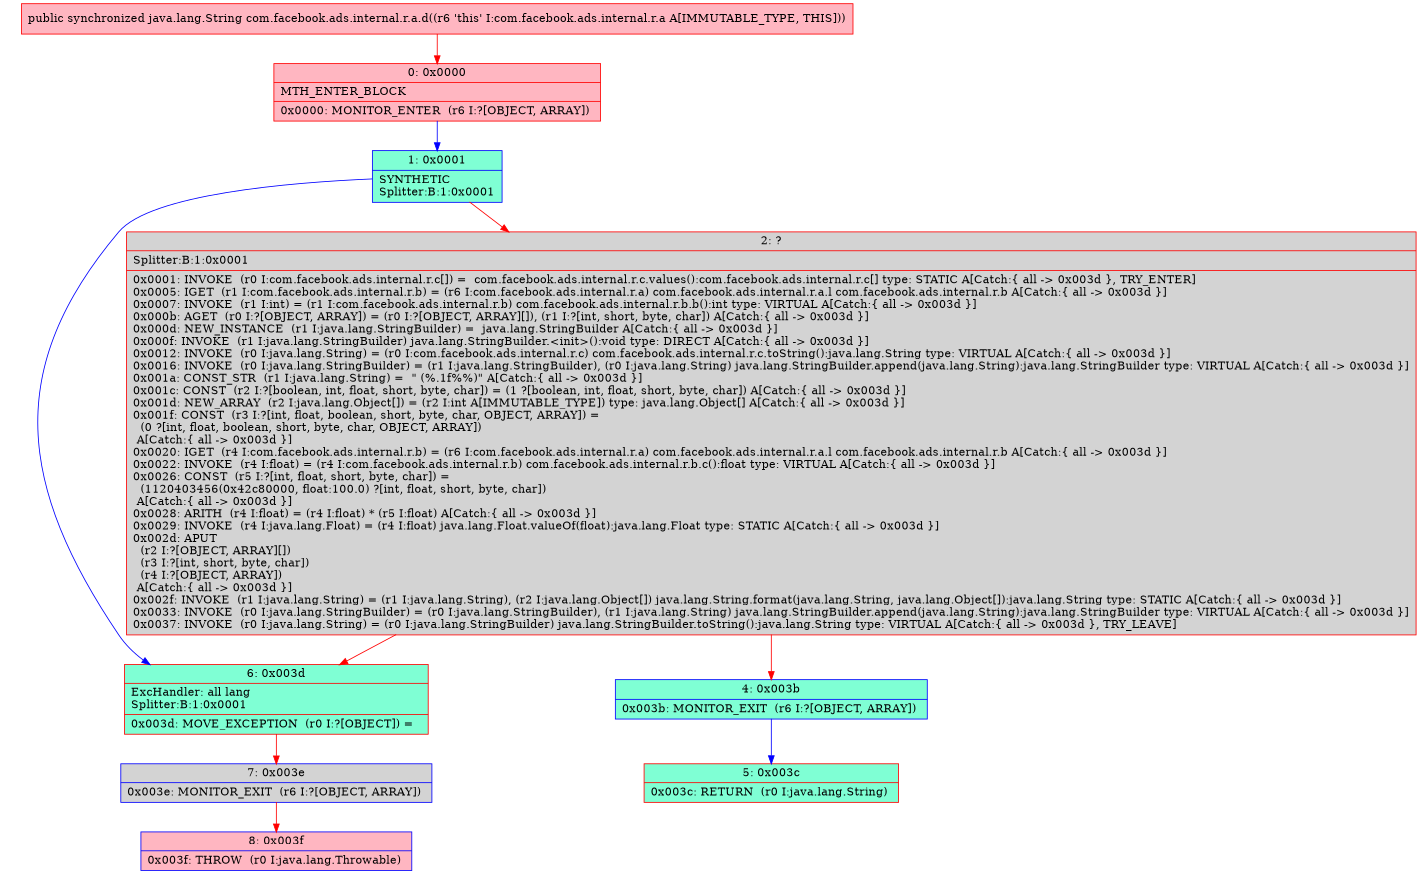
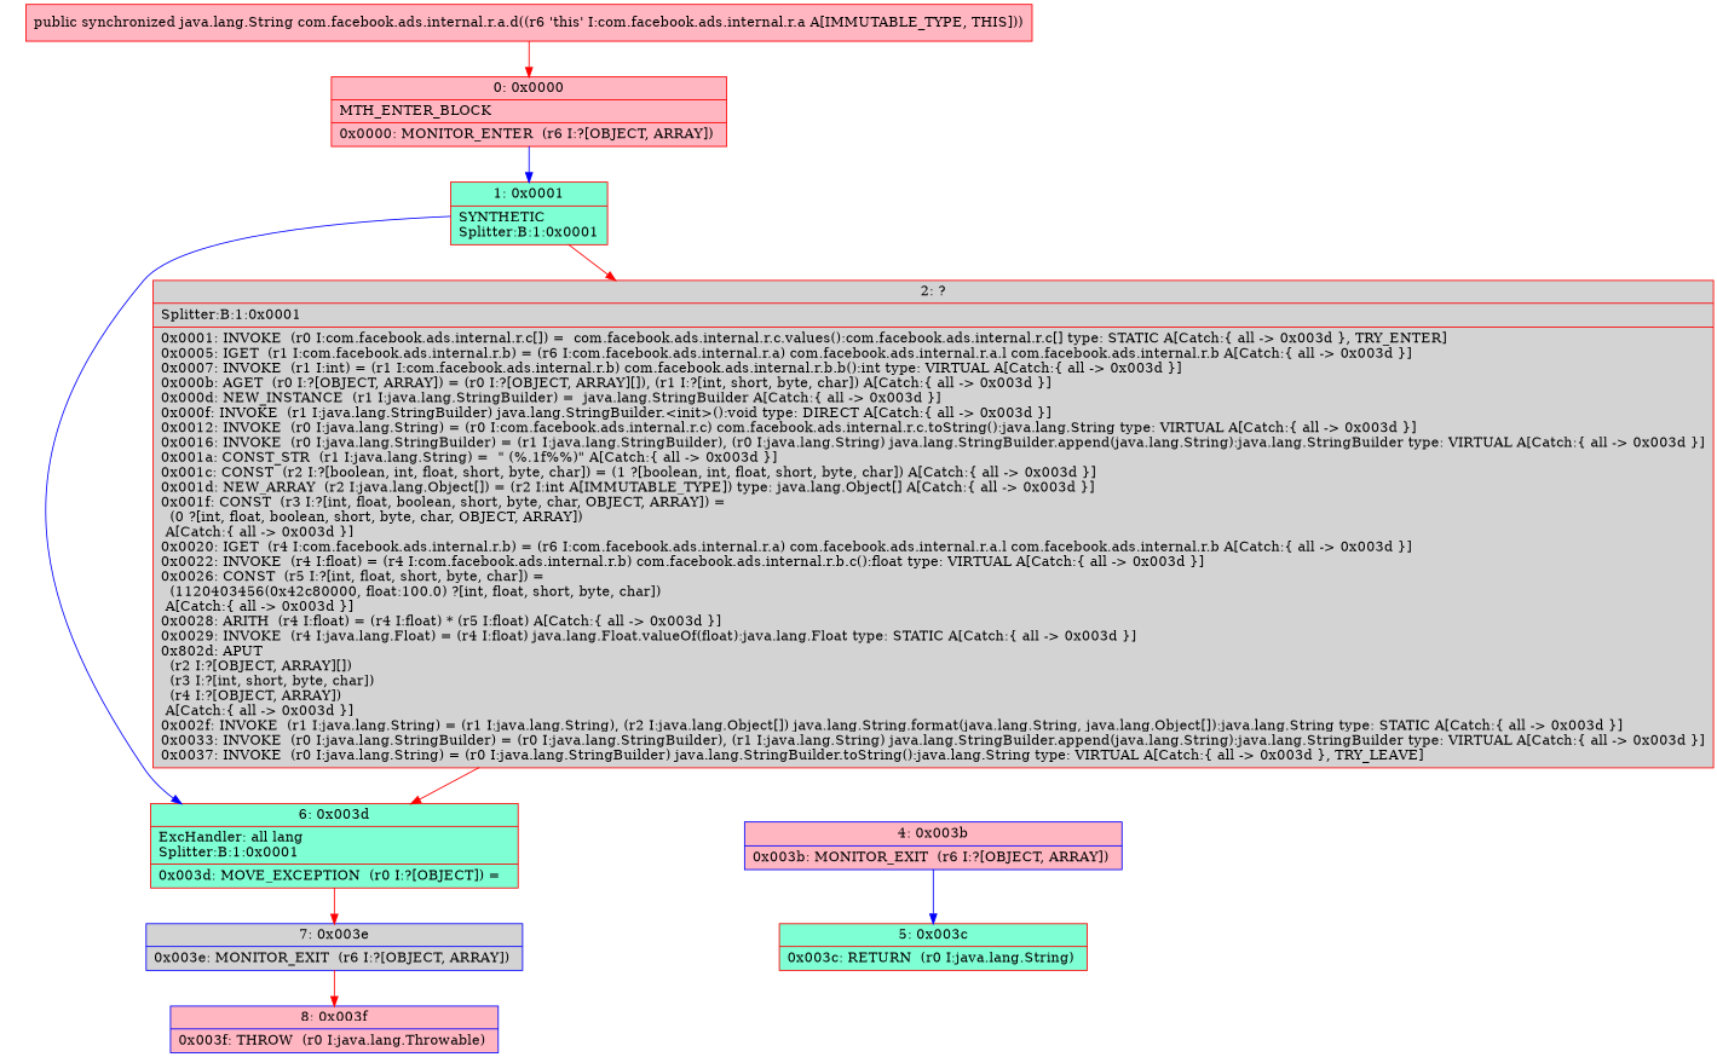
  digraph {
    node [color=red fillcolor=aquamarine shape=record style=filled]
    edge [color=red]
    n1 [fillcolor=lightpink label="{0\:\ 0x0000|MTH_ENTER_BLOCK\l|0x0000: MONITOR_ENTER  (r6 I:?[OBJECT, ARRAY]) \l}"]
-   n2 [color=blue label="{1\:\ 0x0001|SYNTHETIC\lSplitter:B:1:0x0001\l}"]
-   n3 [fillcolor=lightgrey label="{2\:\ ?|Splitter:B:1:0x0001\l|0x0001: INVOKE  (r0 I:com.facebook.ads.internal.r.c[]) =  com.facebook.ads.internal.r.c.values():com.facebook.ads.internal.r.c[] type: STATIC A[Catch:\{ all \-\> 0x003d \}, TRY_ENTER]\l0x0005: IGET  (r1 I:com.facebook.ads.internal.r.b) = (r6 I:com.facebook.ads.internal.r.a) com.facebook.ads.internal.r.a.l com.facebook.ads.internal.r.b A[Catch:\{ all \-\> 0x003d \}]\l0x0007: INVOKE  (r1 I:int) = (r1 I:com.facebook.ads.internal.r.b) com.facebook.ads.internal.r.b.b():int type: VIRTUAL A[Catch:\{ all \-\> 0x003d \}]\l0x000b: AGET  (r0 I:?[OBJECT, ARRAY]) = (r0 I:?[OBJECT, ARRAY][]), (r1 I:?[int, short, byte, char]) A[Catch:\{ all \-\> 0x003d \}]\l0x000d: NEW_INSTANCE  (r1 I:java.lang.StringBuilder) =  java.lang.StringBuilder A[Catch:\{ all \-\> 0x003d \}]\l0x000f: INVOKE  (r1 I:java.lang.StringBuilder) java.lang.StringBuilder.\<init\>():void type: DIRECT A[Catch:\{ all \-\> 0x003d \}]\l0x0012: INVOKE  (r0 I:java.lang.String) = (r0 I:com.facebook.ads.internal.r.c) com.facebook.ads.internal.r.c.toString():java.lang.String type: VIRTUAL A[Catch:\{ all \-\> 0x003d \}]\l0x0016: INVOKE  (r0 I:java.lang.StringBuilder) = (r1 I:java.lang.StringBuilder), (r0 I:java.lang.String) java.lang.StringBuilder.append(java.lang.String):java.lang.StringBuilder type: VIRTUAL A[Catch:\{ all \-\> 0x003d \}]\l0x001a: CONST_STR  (r1 I:java.lang.String) =  \" (%.1f%%)\" A[Catch:\{ all \-\> 0x003d \}]\l0x001c: CONST  (r2 I:?[boolean, int, float, short, byte, char]) = (1 ?[boolean, int, float, short, byte, char]) A[Catch:\{ all \-\> 0x003d \}]\l0x001d: NEW_ARRAY  (r2 I:java.lang.Object[]) = (r2 I:int A[IMMUTABLE_TYPE]) type: java.lang.Object[] A[Catch:\{ all \-\> 0x003d \}]\l0x001f: CONST  (r3 I:?[int, float, boolean, short, byte, char, OBJECT, ARRAY]) = \l  (0 ?[int, float, boolean, short, byte, char, OBJECT, ARRAY])\l A[Catch:\{ all \-\> 0x003d \}]\l0x0020: IGET  (r4 I:com.facebook.ads.internal.r.b) = (r6 I:com.facebook.ads.internal.r.a) com.facebook.ads.internal.r.a.l com.facebook.ads.internal.r.b A[Catch:\{ all \-\> 0x003d \}]\l0x0022: INVOKE  (r4 I:float) = (r4 I:com.facebook.ads.internal.r.b) com.facebook.ads.internal.r.b.c():float type: VIRTUAL A[Catch:\{ all \-\> 0x003d \}]\l0x0026: CONST  (r5 I:?[int, float, short, byte, char]) = \l  (1120403456(0x42c80000, float:100.0) ?[int, float, short, byte, char])\l A[Catch:\{ all \-\> 0x003d \}]\l0x0028: ARITH  (r4 I:float) = (r4 I:float) * (r5 I:float) A[Catch:\{ all \-\> 0x003d \}]\l0x0029: INVOKE  (r4 I:java.lang.Float) = (r4 I:float) java.lang.Float.valueOf(float):java.lang.Float type: STATIC A[Catch:\{ all \-\> 0x003d \}]\l0x002d: APUT  \l  (r2 I:?[OBJECT, ARRAY][])\l  (r3 I:?[int, short, byte, char])\l  (r4 I:?[OBJECT, ARRAY])\l A[Catch:\{ all \-\> 0x003d \}]\l0x002f: INVOKE  (r1 I:java.lang.String) = (r1 I:java.lang.String), (r2 I:java.lang.Object[]) java.lang.String.format(java.lang.String, java.lang.Object[]):java.lang.String type: STATIC A[Catch:\{ all \-\> 0x003d \}]\l0x0033: INVOKE  (r0 I:java.lang.StringBuilder) = (r0 I:java.lang.StringBuilder), (r1 I:java.lang.String) java.lang.StringBuilder.append(java.lang.String):java.lang.StringBuilder type: VIRTUAL A[Catch:\{ all \-\> 0x003d \}]\l0x0037: INVOKE  (r0 I:java.lang.String) = (r0 I:java.lang.StringBuilder) java.lang.StringBuilder.toString():java.lang.String type: VIRTUAL A[Catch:\{ all \-\> 0x003d \}, TRY_LEAVE]\l}"]
+   n2 [label="{1\:\ 0x0001|SYNTHETIC\lSplitter:B:1:0x0001\l}"]
+   n3 [fillcolor=lightgrey label="{2\:\ ?|Splitter:B:1:0x0001\l|0x0001: INVOKE  (r0 I:com.facebook.ads.internal.r.c[]) =  com.facebook.ads.internal.r.c.values():com.facebook.ads.internal.r.c[] type: STATIC A[Catch:\{ all \-\> 0x003d \}, TRY_ENTER]\l0x0005: IGET  (r1 I:com.facebook.ads.internal.r.b) = (r6 I:com.facebook.ads.internal.r.a) com.facebook.ads.internal.r.a.l com.facebook.ads.internal.r.b A[Catch:\{ all \-\> 0x003d \}]\l0x0007: INVOKE  (r1 I:int) = (r1 I:com.facebook.ads.internal.r.b) com.facebook.ads.internal.r.b.b():int type: VIRTUAL A[Catch:\{ all \-\> 0x003d \}]\l0x000b: AGET  (r0 I:?[OBJECT, ARRAY]) = (r0 I:?[OBJECT, ARRAY][]), (r1 I:?[int, short, byte, char]) A[Catch:\{ all \-\> 0x003d \}]\l0x000d: NEW_INSTANCE  (r1 I:java.lang.StringBuilder) =  java.lang.StringBuilder A[Catch:\{ all \-\> 0x003d \}]\l0x000f: INVOKE  (r1 I:java.lang.StringBuilder) java.lang.StringBuilder.\<init\>():void type: DIRECT A[Catch:\{ all \-\> 0x003d \}]\l0x0012: INVOKE  (r0 I:java.lang.String) = (r0 I:com.facebook.ads.internal.r.c) com.facebook.ads.internal.r.c.toString():java.lang.String type: VIRTUAL A[Catch:\{ all \-\> 0x003d \}]\l0x0016: INVOKE  (r0 I:java.lang.StringBuilder) = (r1 I:java.lang.StringBuilder), (r0 I:java.lang.String) java.lang.StringBuilder.append(java.lang.String):java.lang.StringBuilder type: VIRTUAL A[Catch:\{ all \-\> 0x003d \}]\l0x001a: CONST_STR  (r1 I:java.lang.String) =  \" (%.1f%%)\" A[Catch:\{ all \-\> 0x003d \}]\l0x001c: CONST  (r2 I:?[boolean, int, float, short, byte, char]) = (1 ?[boolean, int, float, short, byte, char]) A[Catch:\{ all \-\> 0x003d \}]\l0x001d: NEW_ARRAY  (r2 I:java.lang.Object[]) = (r2 I:int A[IMMUTABLE_TYPE]) type: java.lang.Object[] A[Catch:\{ all \-\> 0x003d \}]\l0x001f: CONST  (r3 I:?[int, float, boolean, short, byte, char, OBJECT, ARRAY]) = \l  (0 ?[int, float, boolean, short, byte, char, OBJECT, ARRAY])\l A[Catch:\{ all \-\> 0x003d \}]\l0x0020: IGET  (r4 I:com.facebook.ads.internal.r.b) = (r6 I:com.facebook.ads.internal.r.a) com.facebook.ads.internal.r.a.l com.facebook.ads.internal.r.b A[Catch:\{ all \-\> 0x003d \}]\l0x0022: INVOKE  (r4 I:float) = (r4 I:com.facebook.ads.internal.r.b) com.facebook.ads.internal.r.b.c():float type: VIRTUAL A[Catch:\{ all \-\> 0x003d \}]\l0x0026: CONST  (r5 I:?[int, float, short, byte, char]) = \l  (1120403456(0x42c80000, float:100.0) ?[int, float, short, byte, char])\l A[Catch:\{ all \-\> 0x003d \}]\l0x0028: ARITH  (r4 I:float) = (r4 I:float) * (r5 I:float) A[Catch:\{ all \-\> 0x003d \}]\l0x0029: INVOKE  (r4 I:java.lang.Float) = (r4 I:float) java.lang.Float.valueOf(float):java.lang.Float type: STATIC A[Catch:\{ all \-\> 0x003d \}]\l0x802d: APUT  \l  (r2 I:?[OBJECT, ARRAY][])\l  (r3 I:?[int, short, byte, char])\l  (r4 I:?[OBJECT, ARRAY])\l A[Catch:\{ all \-\> 0x003d \}]\l0x002f: INVOKE  (r1 I:java.lang.String) = (r1 I:java.lang.String), (r2 I:java.lang.Object[]) java.lang.String.format(java.lang.String, java.lang.Object[]):java.lang.String type: STATIC A[Catch:\{ all \-\> 0x003d \}]\l0x0033: INVOKE  (r0 I:java.lang.StringBuilder) = (r0 I:java.lang.StringBuilder), (r1 I:java.lang.String) java.lang.StringBuilder.append(java.lang.String):java.lang.StringBuilder type: VIRTUAL A[Catch:\{ all \-\> 0x003d \}]\l0x0037: INVOKE  (r0 I:java.lang.String) = (r0 I:java.lang.StringBuilder) java.lang.StringBuilder.toString():java.lang.String type: VIRTUAL A[Catch:\{ all \-\> 0x003d \}, TRY_LEAVE]\l}"]
    n4 [label="{6\:\ 0x003d|ExcHandler: all lang\lSplitter:B:1:0x0001\l|0x003d: MOVE_EXCEPTION  (r0 I:?[OBJECT]) =  \l}"]
-   n5 [color=blue label="{4\:\ 0x003b|0x003b: MONITOR_EXIT  (r6 I:?[OBJECT, ARRAY]) \l}"]
+   n5 [color=blue fillcolor=lightpink label="{4\:\ 0x003b|0x003b: MONITOR_EXIT  (r6 I:?[OBJECT, ARRAY]) \l}"]
    n6 [color=blue fillcolor=lightgrey label="{7\:\ 0x003e|0x003e: MONITOR_EXIT  (r6 I:?[OBJECT, ARRAY]) \l}"]
    n7 [label="{5\:\ 0x003c|0x003c: RETURN  (r0 I:java.lang.String) \l}"]
    n8 [color=blue fillcolor=lightpink label="{8\:\ 0x003f|0x003f: THROW  (r0 I:java.lang.Throwable) \l}"]
    n9 [fillcolor=lightpink label="{public synchronized java.lang.String com.facebook.ads.internal.r.a.d((r6 'this' I:com.facebook.ads.internal.r.a A[IMMUTABLE_TYPE, THIS])) }"]
    n1 -> n2 [color=blue]
    n2 -> n3
    n2 -> n4 [color=blue]
    n3 -> n4
-   n3 -> n5
    n4 -> n6
    n5 -> n7 [color=blue]
    n6 -> n8
    n9 -> n1
  }
